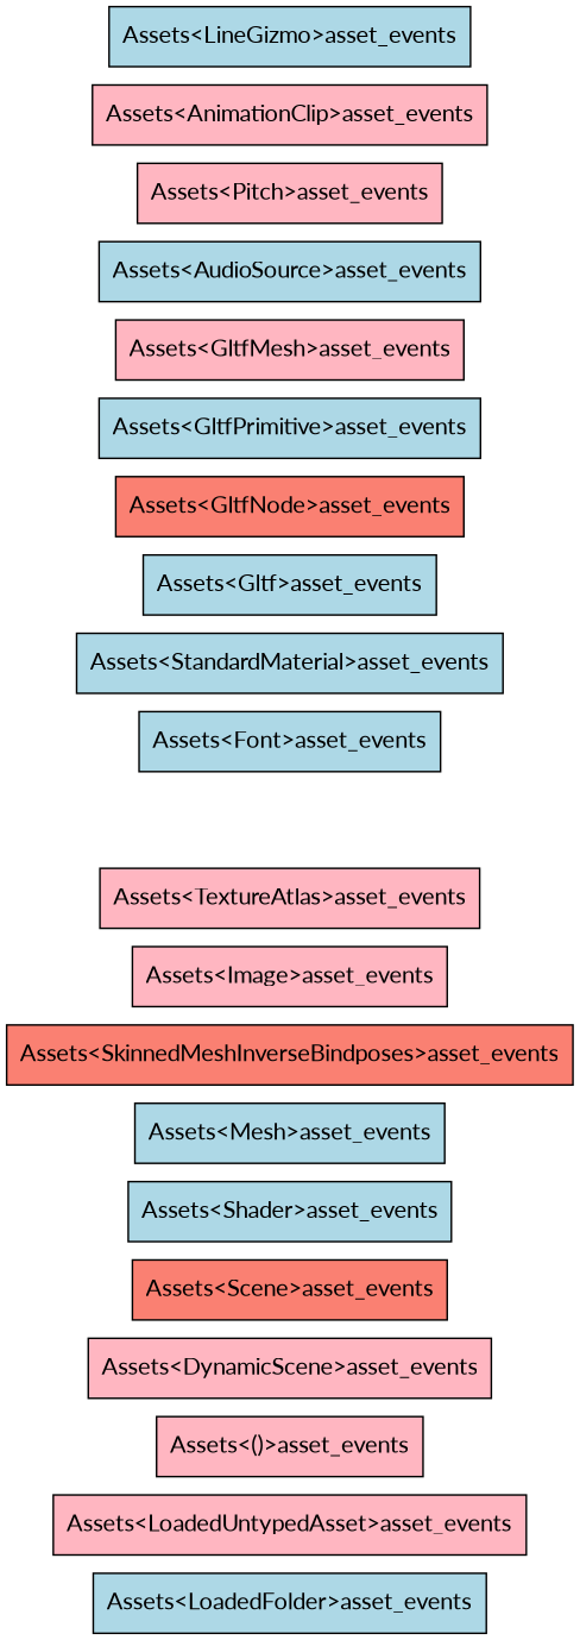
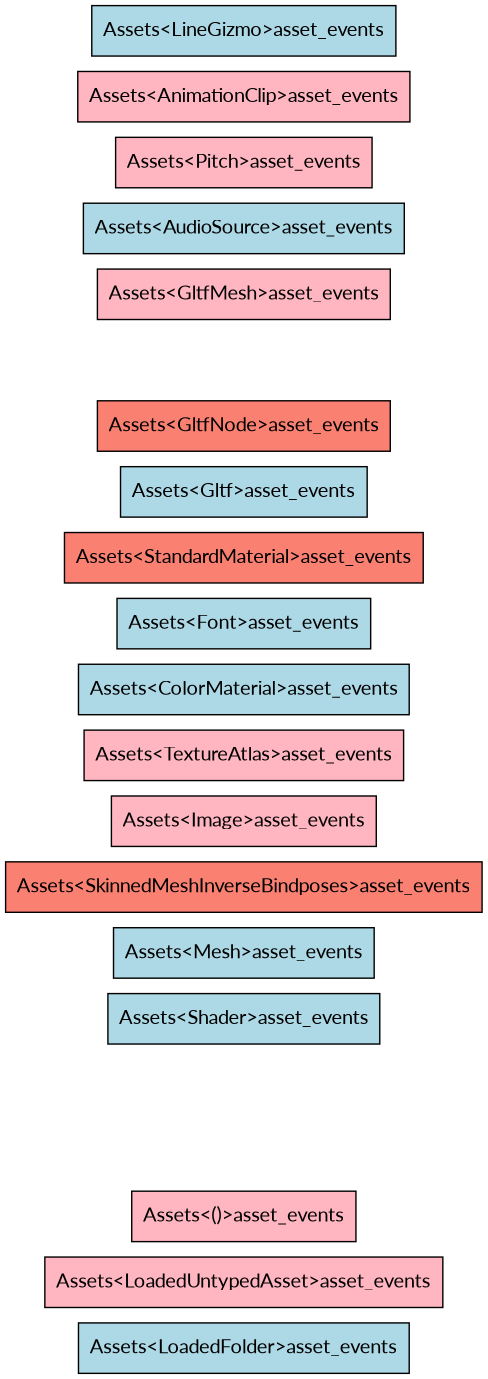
  digraph {
    bgcolor=white
    compound=true
    fontname=Lato
    nodesep=0.15
    rankdir=LR
    splines=spline
    node [shape=box style=filled fillcolor=lightblue fontname=Lato]
    n1 [label="Assets<LoadedFolder>asset_events"]
    n2 [label="Assets<LoadedUntypedAsset>asset_events" fillcolor=lightpink]
    n3 [label="Assets<()>asset_events" fillcolor=lightpink]
-   n4 [label="Assets<DynamicScene>asset_events" fillcolor=lightpink]
-   n5 [label="Assets<Scene>asset_events" fillcolor=salmon]
    n6 [label="Assets<Shader>asset_events"]
    n7 [label="Assets<Mesh>asset_events"]
    n8 [label="Assets<SkinnedMeshInverseBindposes>asset_events" fillcolor=salmon]
    n9 [label="Assets<Image>asset_events" fillcolor=lightpink]
    n10 [label="Assets<TextureAtlas>asset_events" fillcolor=lightpink]
+   n11 [label="Assets<ColorMaterial>asset_events"]
    n12 [label="Assets<Font>asset_events"]
-   n13 [label="Assets<StandardMaterial>asset_events"]
+   n13 [label="Assets<StandardMaterial>asset_events" fillcolor=salmon]
    n14 [label="Assets<Gltf>asset_events"]
    n15 [label="Assets<GltfNode>asset_events" fillcolor=salmon]
-   n16 [label="Assets<GltfPrimitive>asset_events"]
    n17 [label="Assets<GltfMesh>asset_events" fillcolor=lightpink]
    n18 [label="Assets<AudioSource>asset_events"]
    n19 [label="Assets<Pitch>asset_events" fillcolor=lightpink]
    n20 [label="Assets<AnimationClip>asset_events" fillcolor=lightpink]
    n21 [label="Assets<LineGizmo>asset_events"]
  }
